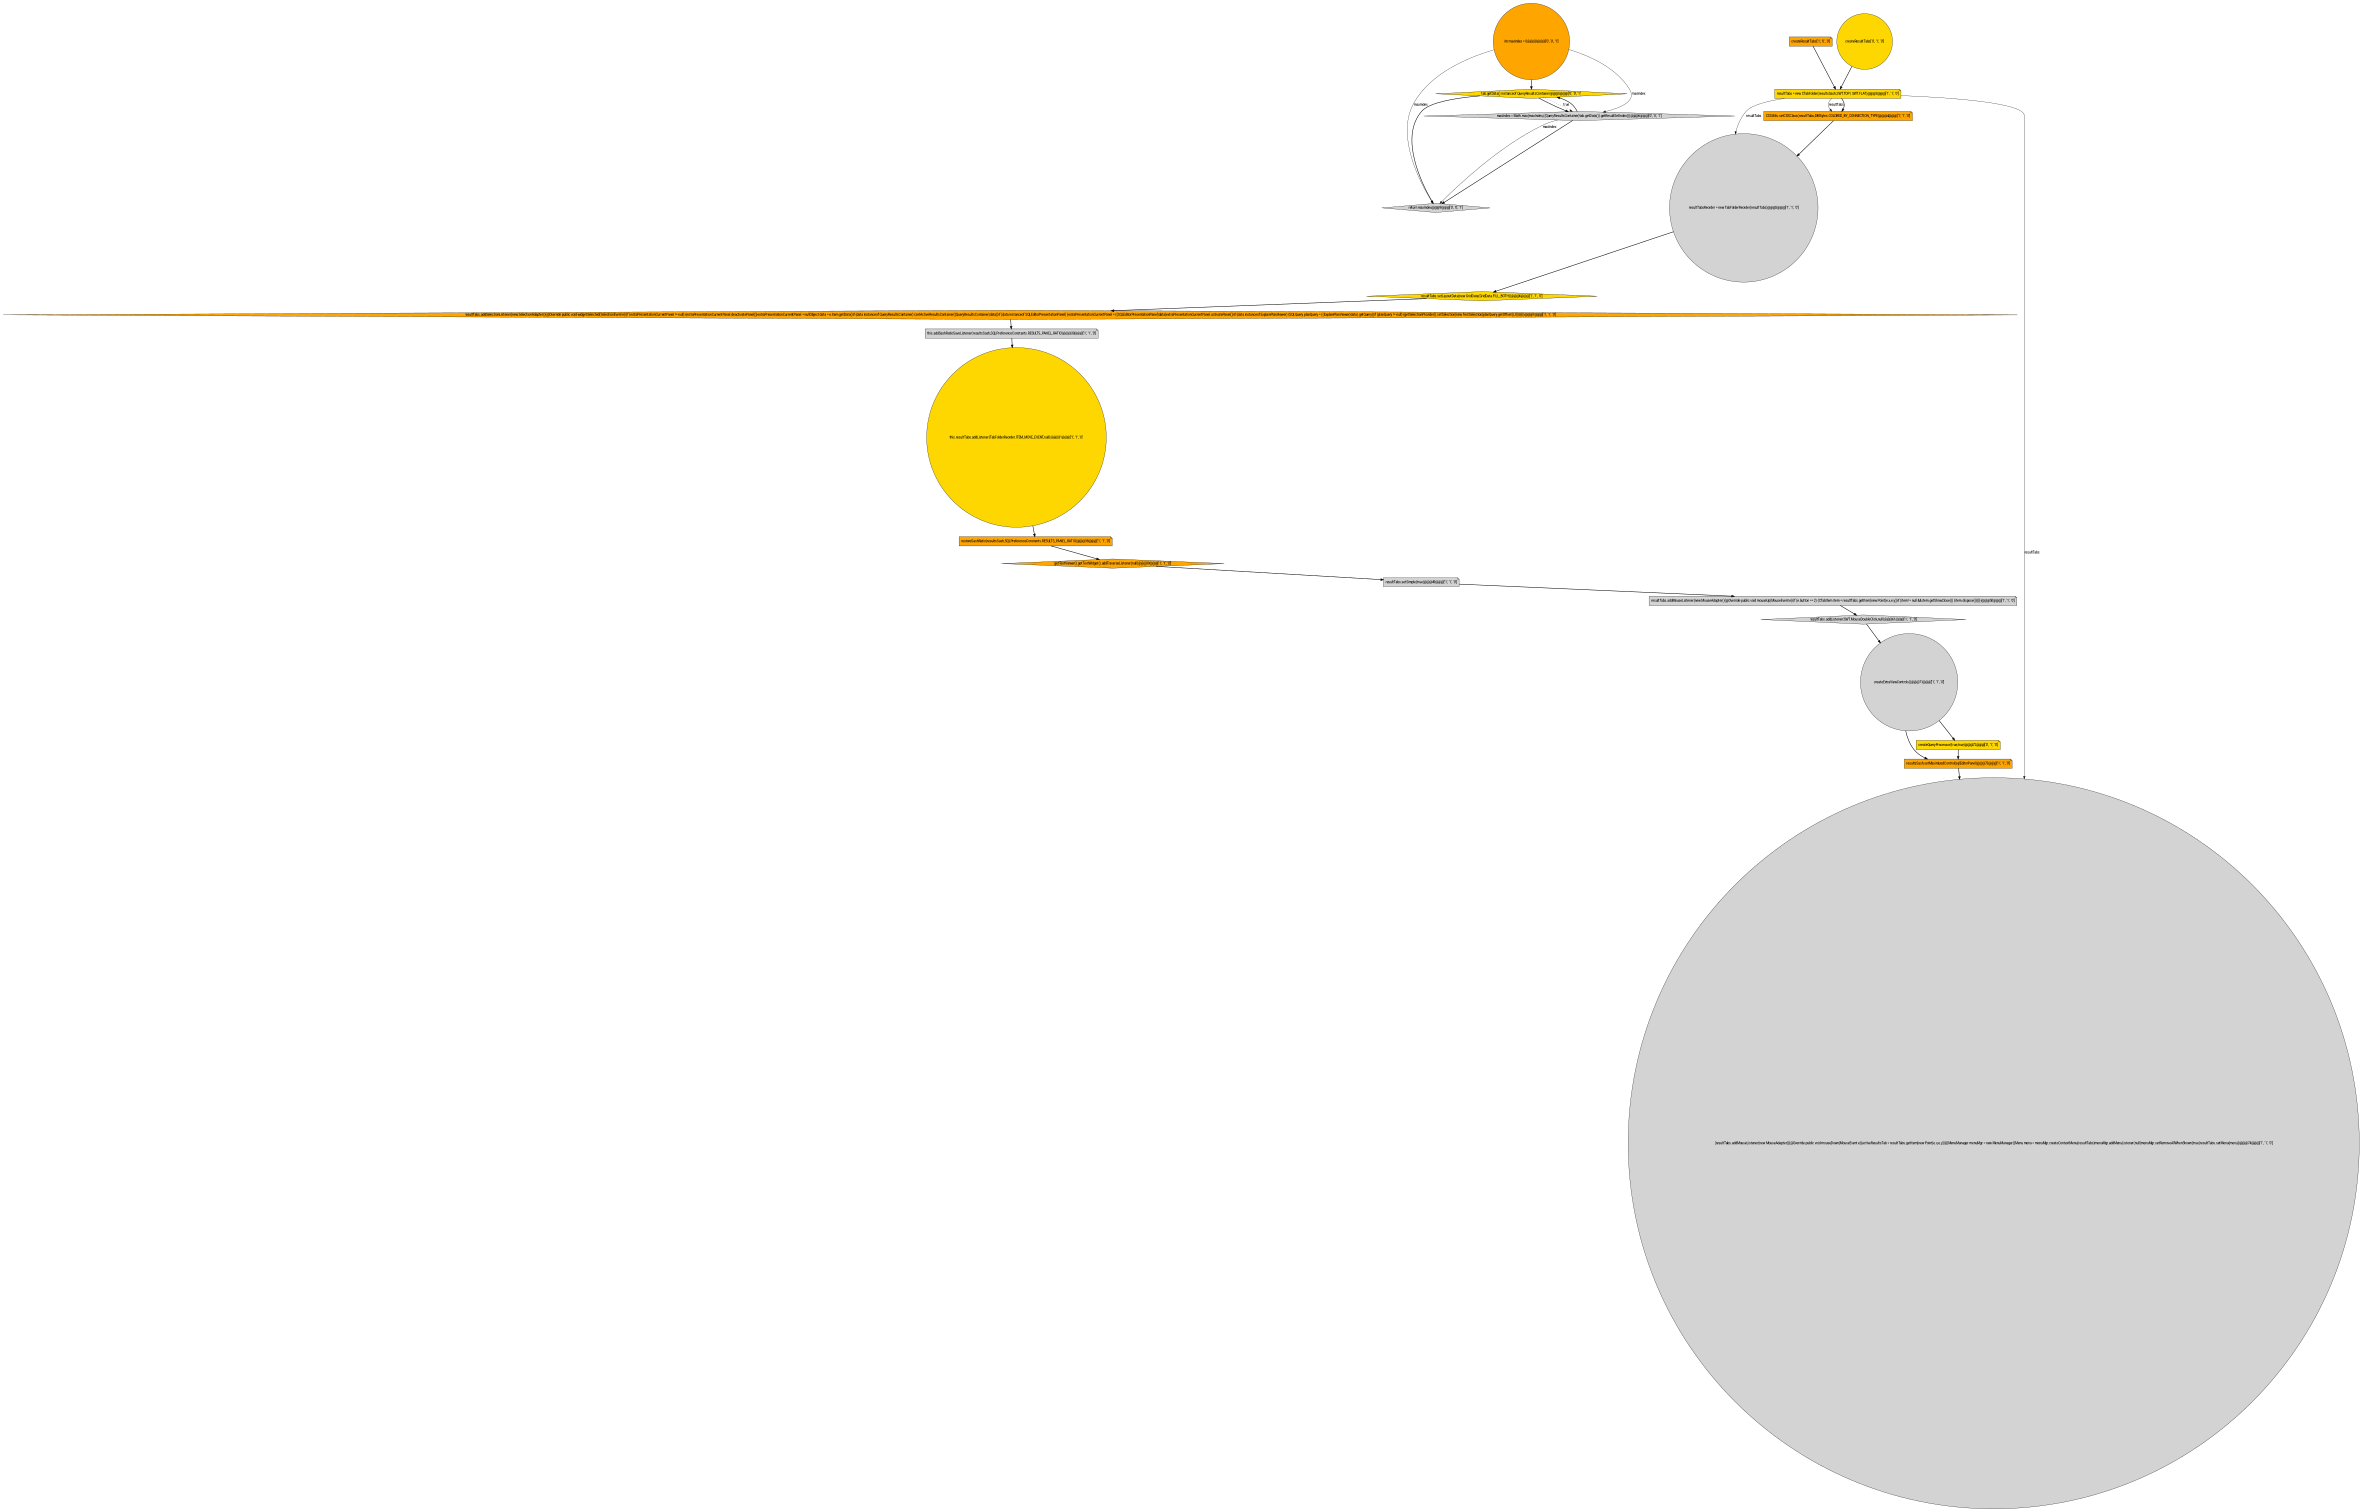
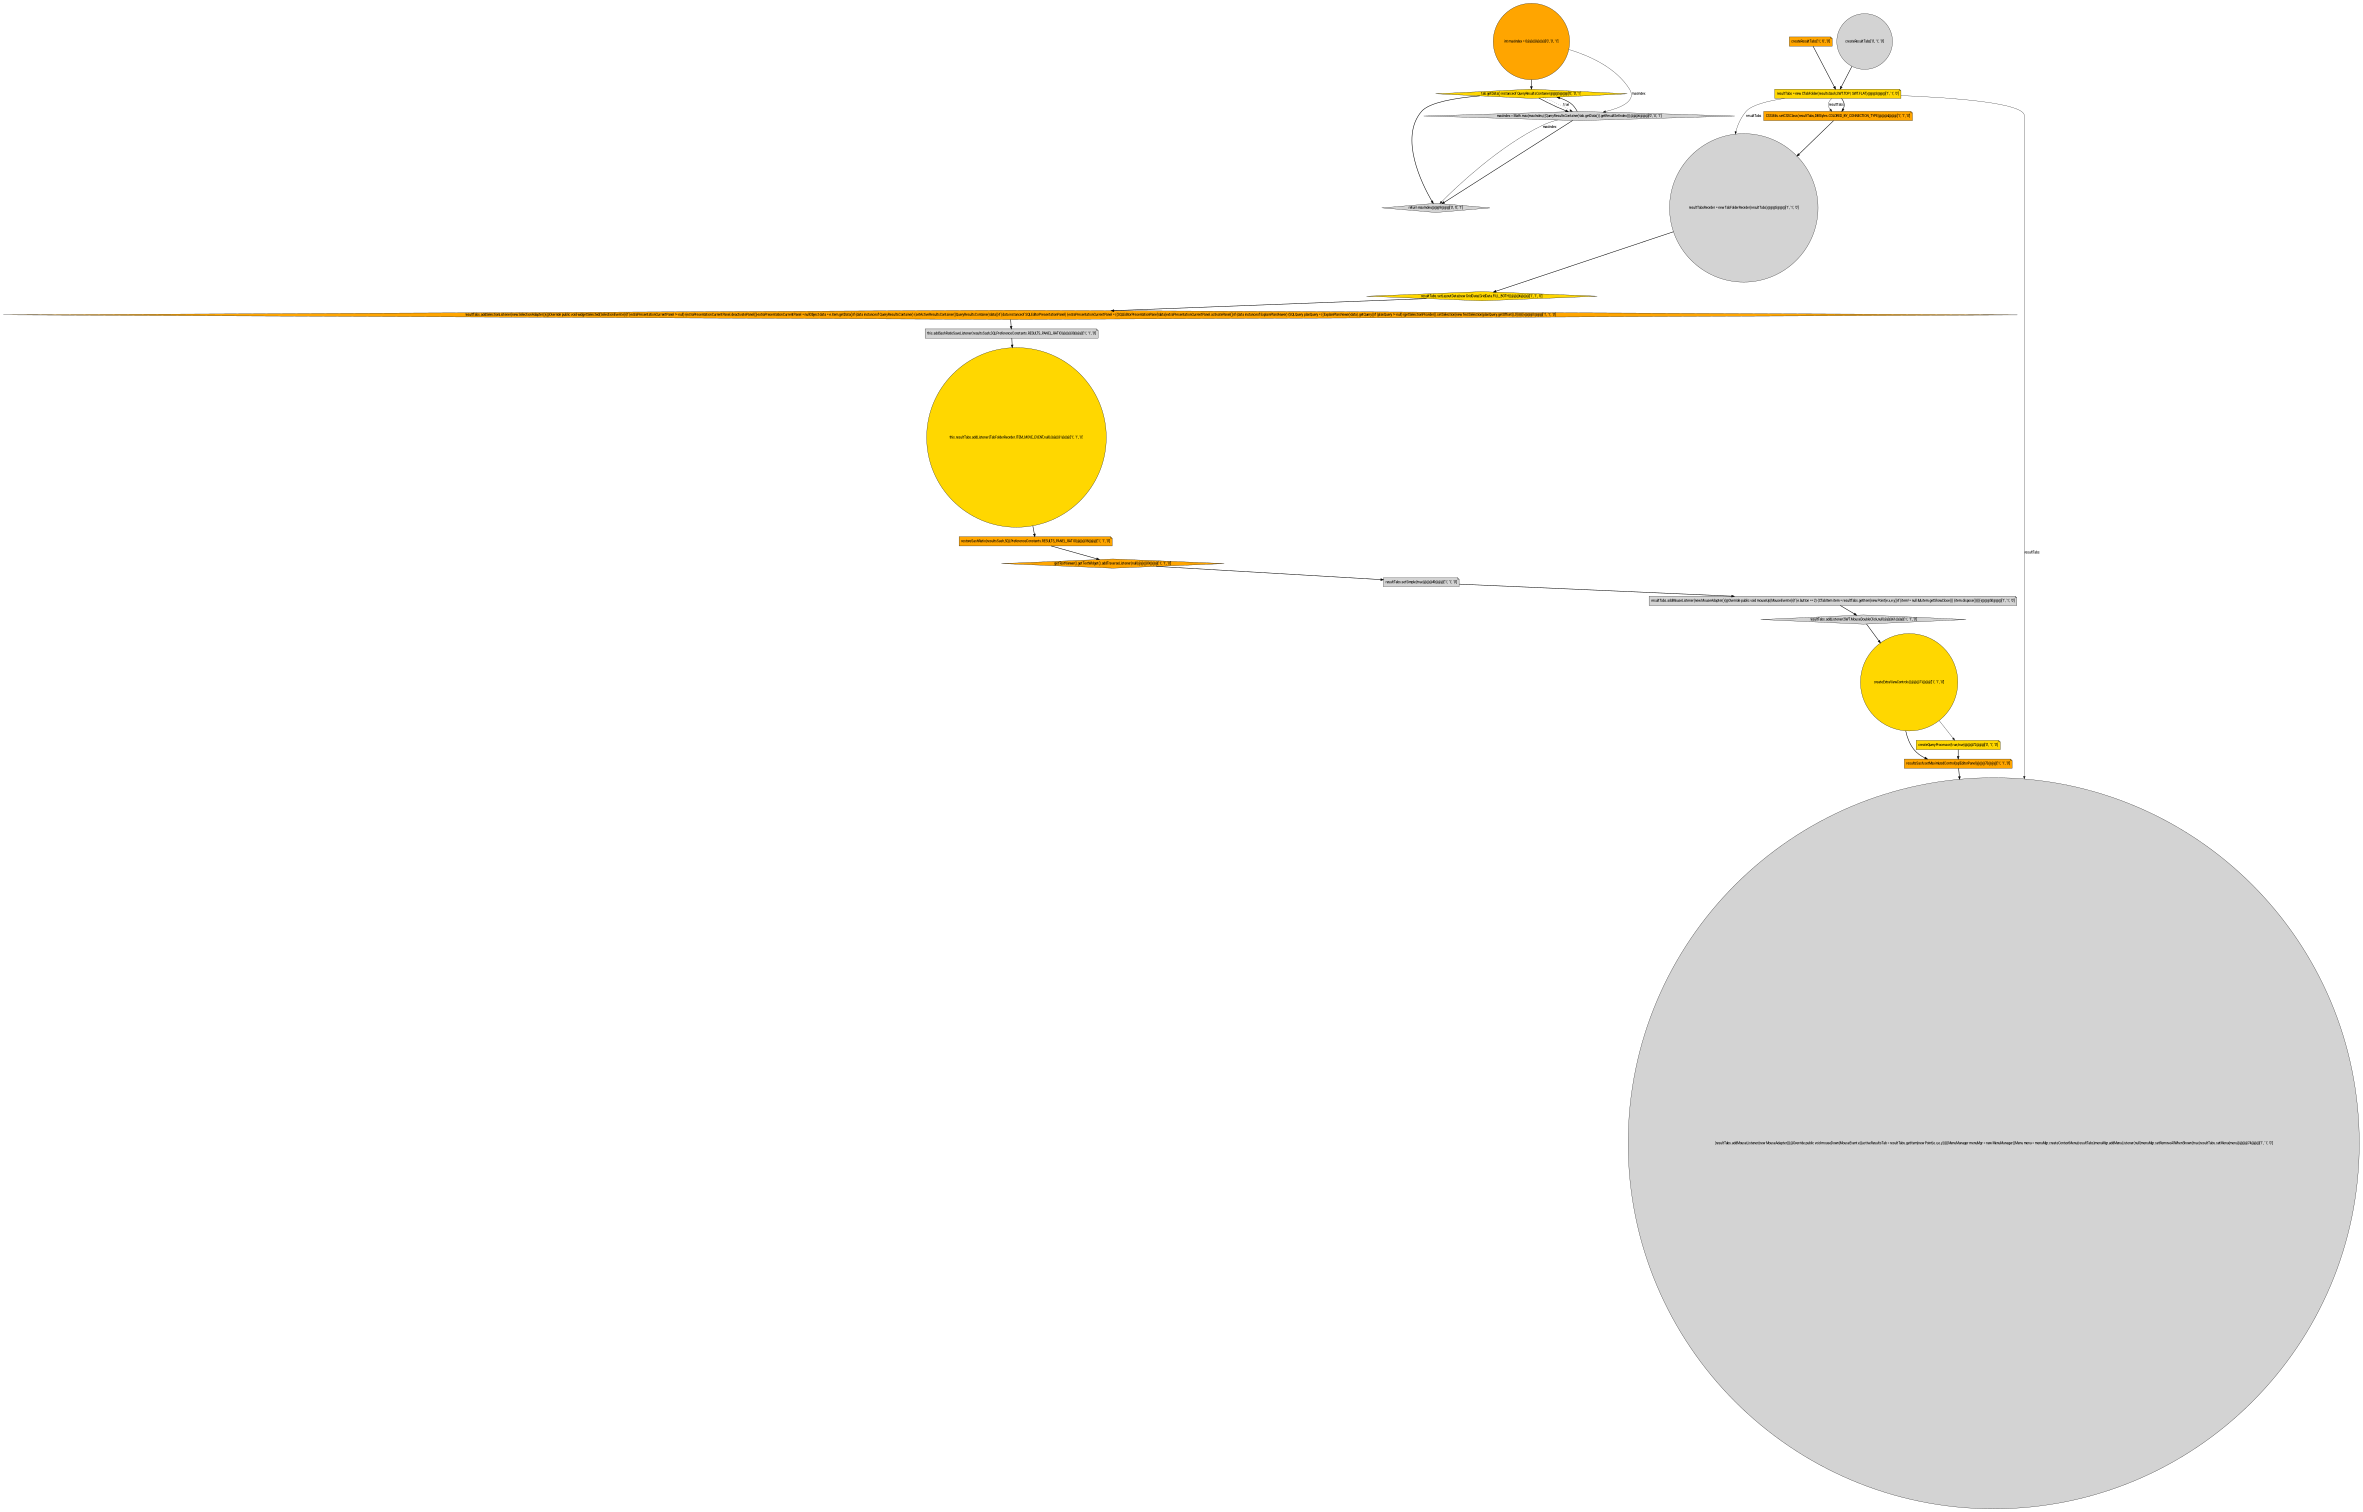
  digraph {
    fontname="Roboto Condensed"
    node [fillcolor=lightgrey fontname="Roboto Condensed" shape=note style=filled]
    edge [fontname="Roboto Condensed" style=bold]
    n1 [label="return maxIndex@@@9@@@['0', '0', '1']" shape=diamond]
    n2 [fillcolor=gold label="resultTabs = new CTabFolder(resultsSash,SWT.TOP | SWT.FLAT)@@@3@@@['1', '1', '0']"]
    n3 [label="resultTabsReorder = new TabFolderReorder(resultTabs)@@@5@@@['1', '1', '0']" shape=circle]
    n4 [fillcolor=orange label="CSSUtils.setCSSClass(resultTabs,DBStyles.COLORED_BY_CONNECTION_TYPE)@@@4@@@['1', '1', '0']"]
    n5 [label="{resultTabs.addMouseListener(new MouseAdapter(){@Override public void mouseDown(MouseEvent e){activeResultsTab = resultTabs.getItem(new Point(e.x,e.y))}})MenuManager menuMgr = new MenuManager()Menu menu = menuMgr.createContextMenu(resultTabs)menuMgr.addMenuListener(null)menuMgr.setRemoveAllWhenShown(true)resultTabs.setMenu(menu)}@@@74@@@['1', '1', '0']" shape=circle]
    n6 [fillcolor=gold label="resultTabs.setLayoutData(new GridData(GridData.FILL_BOTH))@@@6@@@['1', '1', '0']" shape=diamond]
    n7 [fillcolor=gold label="this.resultTabs.addListener(TabFolderReorder.ITEM_MOVE_EVENT,null)@@@31@@@['1', '1', '0']" shape=circle]
    n8 [fillcolor=orange label="restoreSashRatio(resultsSash,SQLPreferenceConstants.RESULTS_PANEL_RATIO)@@@38@@@['1', '1', '0']"]
    n9 [fillcolor=orange label="getTextViewer().getTextWidget().addTraverseListener(null)@@@39@@@['1', '1', '0']" shape=diamond]
    n10 [label="resultTabs.addListener(SWT.MouseDoubleClick,null)@@@61@@@['1', '1', '0']" shape=diamond]
-   n11 [label="createExtraViewControls()@@@71@@@['1', '1', '0']" shape=circle]
+   n11 [fillcolor=gold label="createExtraViewControls()@@@71@@@['1', '1', '0']" shape=circle]
    n12 [fillcolor=orange label="resultsSash.setMaximizedControl(sqlEditorPanel)@@@73@@@['1', '1', '0']"]
    n13 [fillcolor=gold label="createQueryProcessor(true,true)@@@72@@@['0', '1', '0']"]
    n14 [label="resultTabs.setSimple(true)@@@49@@@['1', '1', '0']"]
    n15 [label="resultTabs.addMouseListener(new MouseAdapter(){@Override public void mouseUp(MouseEvent e){if (e.button == 2) {CTabItem item = resultTabs.getItem(new Point(e.x,e.y))if (item != null && item.getShowClose()) {item.dispose()}}}})@@@50@@@['1', '1', '0']"]
    n16 [fillcolor=orange label="createResultTabs['1', '0', '0']"]
    n17 [fillcolor=orange label="resultTabs.addSelectionListener(new SelectionAdapter(){@Override public void widgetSelected(SelectionEvent e){if (extraPresentationCurrentPanel != null) {extraPresentationCurrentPanel.deactivatePanel()}extraPresentationCurrentPanel = nullObject data = e.item.getData()if (data instanceof QueryResultsContainer) {setActiveResultsContainer((QueryResultsContainer)data)}if (data instanceof SQLEditorPresentationPanel) {extraPresentationCurrentPanel = ((SQLEditorPresentationPanel)data)extraPresentationCurrentPanel.activatePanel()}if (data instanceof ExplainPlanViewer) {SQLQuery planQuery = ((ExplainPlanViewer)data).getQuery()if (planQuery != null) {getSelectionProvider().setSelection(new TextSelection(planQuery.getOffset(),0))}}}})@@@7@@@['1', '1', '0']" shape=diamond]
    n18 [fillcolor=gold label="tab.getData() instanceof QueryResultsContainer@@@5@@@['0', '0', '1']" shape=diamond]
    n19 [label="maxIndex = Math.max(maxIndex,((QueryResultsContainer)tab.getData()).getResultSetIndex())@@@6@@@['0', '0', '1']" shape=diamond]
    n20 [label="this.addSashRatioSaveListener(resultsSash,SQLPreferenceConstants.RESULTS_PANEL_RATIO)@@@30@@@['1', '1', '0']"]
-   n21 [fillcolor=gold label="createResultTabs['0', '1', '0']" shape=circle]
+   n21 [label="createResultTabs['0', '1', '0']" shape=circle]
    n22 [fillcolor=orange label="int maxIndex = 0@@@3@@@['0', '0', '1']" shape=circle]
    n2 -> n3 [label=resultTabs style=solid]
    n2 -> n4 [label=resultTabs style=solid]
    n2 -> n4
    n2 -> n5 [label=resultTabs style=solid]
    n3 -> n6
    n4 -> n3
    n6 -> n17
    n7 -> n8
    n8 -> n9
    n9 -> n14
    n10 -> n11
    n11 -> n12
-   n11 -> n13
+   n11 -> n13 [style=solid]
    n12 -> n5
    n13 -> n12
    n14 -> n15
    n15 -> n10
    n16 -> n2
    n17 -> n20
    n18 -> n1
    n18 -> n19
    n18 -> n19 [label=true style=dotted]
    n19 -> n1 [label=maxIndex style=solid]
    n19 -> n1
    n19 -> n18
    n20 -> n7
    n21 -> n2
-   n22 -> n1 [label=maxIndex style=solid]
    n22 -> n18
    n22 -> n19 [label=maxIndex style=solid]
  }
